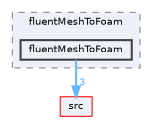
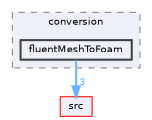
  digraph {
    compound=true
    node [fillcolor="#edf0f7" fontname=Helvetica fontsize=10 shape=box]
    n1 [color=grey25 height=0.2 label=fluentMeshToFoam style="filled,bold" width=0.4]
    n2 [color=red height=0.2 label=src style=filled width=0.4]
    subgraph cluster_1 {
      bgcolor="#edf0f7"
      fontname=Helvetica
      fontsize=10
-     label=fluentMeshToFoam
+     label=conversion
      pencolor=grey50
      style="filled,dashed"
      n1
    }
    n1 -> n2 [color=steelblue1 fontcolor=steelblue1 fontname=Helvetica fontsize=10 headlabel=3 labeldistance=1.5 labelfontname=Helvetica labelfontsize=10 style=bold]
  }
